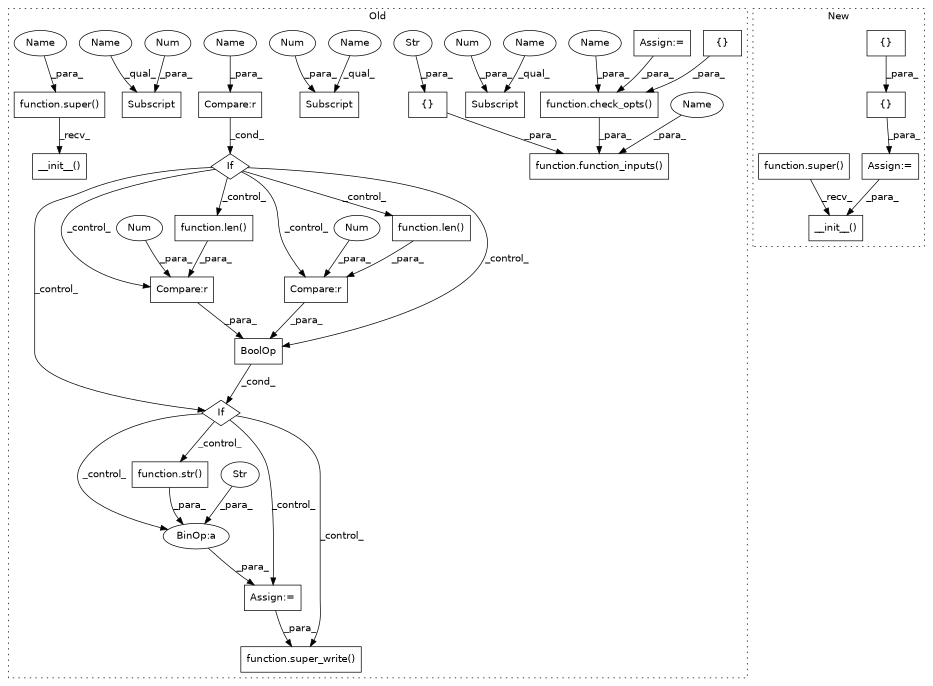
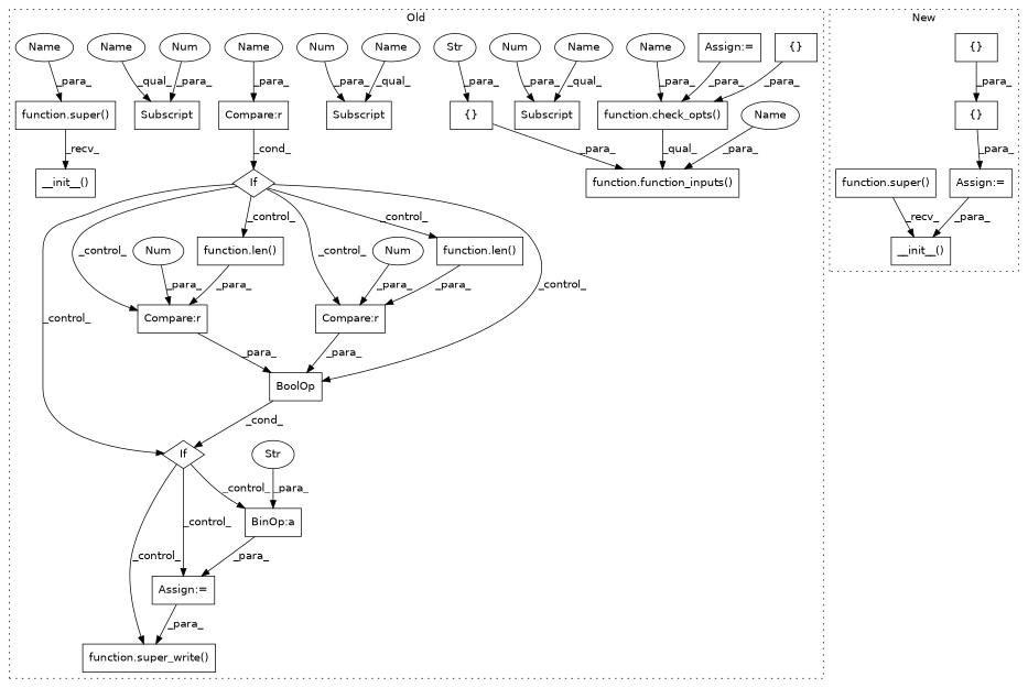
  digraph {
    fontname="DejaVu Sans"
    node [a=75 fontname="DejaVu Sans" l=3 s=62887 shape=box]
    edge [fontname="DejaVu Sans"]
-   n1 [l="4,2" label="function.str()" s="63237,63261"]
    n2 [a=96 label=If s=62884 shape=diamond]
    n3 [a=68 label="Assign:=" s=62975]
-   n4 [a=82 label="BinOp:a" s=63233 shape=ellipse]
+   n4 [a=82 label="BinOp:a" s=63233]
    n5 [a=66 l=233 label=Str s=63000 shape=ellipse]
    n6 [a=40 l=29 label="Compare:r" s=62920]
    n7 [a=72 l=62 label=BoolOp]
    n8 [a=76 l=1 label=Num s=62948 shape=ellipse]
    n9 [l="13,17" label="function.super_write()" s="63299,63319"]
    n10 [l="4,1" label="function.len()" s="62920,62944"]
    n11 [a=40 l=23 label="Compare:r" s=62820]
    n12 [l="4,1" label="function.len()" s="62887,62911"]
    n13 [a=63 l="14,0" label=Subscript s="62924,0"]
    n14 [a=76 l=1 label=Num s=62936 shape=ellipse]
    n15 [a=63 l="14,0" label=Subscript s="63241,0"]
    n16 [a=40 l=29 label="Compare:r"]
    n17 [a=63 l="14,0" label=Subscript s="62891,0"]
    n18 [a=76 l=1 label=Num s=62915 shape=ellipse]
    n19 [l="26,30" label="function.function_inputs()" s="62679,62749"]
    n20 [a=59 l="1,0" label="{}" s="62621,62636"]
    n21 [a=66 l=14 label=Str s=62622 shape=ellipse]
    n22 [a=95 l="14,11" label="{}" s="62208,62377"]
    n23 [l="24,10" label="function.check_opts()" s="62457,62529"]
    n24 [l="6,1" label="function.super()" s="62020,62046"]
    n25 [a=96 label=If s=62817 shape=diamond]
    n26 [l=38 label="__init__()" s=62020]
    n27 [a=76 l=1 label=Num s=62903 shape=ellipse]
    n28 [a=68 label="Assign:=" s=62120]
    n29 [a=76 l=1 label=Num s=63253 shape=ellipse]
    n30 [a=87 l=11 label=Name s=62738 shape=ellipse]
    n31 [a=87 l=11 label=Name s=62891 shape=ellipse]
    n32 [a=87 l=11 label=Name s=62820 shape=ellipse]
    n33 [a=87 l=11 label=Name s=62924 shape=ellipse]
    n34 [a=87 l=11 label=Name s=63241 shape=ellipse]
    n35 [a=87 l=4 label=Name s=62481 shape=ellipse]
    n36 [a=87 l=4 label=Name s=62042 shape=ellipse]
    n37 [a=95 l="1,1" label="{}" s="42418,42468"]
    n38 [a=68 label="Assign:=" s=42414]
    n39 [a=59 l="1,0" label="{}" s="42417,42469"]
    n40 [l="17,11" label="__init__()" s="42479,42511"]
    n41 [l=7 label="function.super()" s=42479]
    subgraph cluster_1 {
      label=Old
      style=dotted
-     n1
      n2
      n3
      n4
      n5
      n6
      n7
      n8
      n9
      n10
      n11
      n12
      n13
      n14
      n15
      n16
      n17
      n18
      n19
      n20
      n21
      n22
      n23
      n24
      n25
      n26
      n27
      n28
      n29
      n30
      n31
      n32
      n33
      n34
      n35
      n36
    }
    subgraph cluster_2 {
      label=New
      style=dotted
      n37
      n38
      n39
      n40
      n41
    }
-   n1 -> n4 [label=_para_]
-   n2 -> n1 [label=_control_]
    n2 -> n3 [label=_control_]
    n2 -> n4 [label=_control_]
    n2 -> n9 [label=_control_]
    n3 -> n9 [label=_para_]
    n4 -> n3 [label=_para_]
    n5 -> n4 [label=_para_]
    n6 -> n7 [label=_para_]
    n7 -> n2 [label=_cond_]
    n8 -> n6 [label=_para_]
    n10 -> n6 [label=_para_]
    n11 -> n25 [label=_cond_]
    n12 -> n16 [label=_para_]
    n14 -> n13 [label=_para_]
    n16 -> n7 [label=_para_]
    n18 -> n16 [label=_para_]
    n20 -> n19 [label=_para_]
    n21 -> n20 [label=_para_]
    n22 -> n23 [label=_para_]
-   n23 -> n19 [label=_para_]
+   n23 -> n19 [label=_qual_]
    n24 -> n26 [label=_recv_]
    n25 -> n2 [label=_control_]
    n25 -> n6 [label=_control_]
    n25 -> n7 [label=_control_]
    n25 -> n10 [label=_control_]
    n25 -> n12 [label=_control_]
    n25 -> n16 [label=_control_]
    n27 -> n17 [label=_para_]
    n28 -> n23 [label=_para_]
    n29 -> n15 [label=_para_]
    n30 -> n19 [label=_para_]
    n31 -> n17 [label=_qual_]
    n32 -> n11 [label=_para_]
    n33 -> n13 [label=_qual_]
    n34 -> n15 [label=_qual_]
    n35 -> n23 [label=_para_]
    n36 -> n24 [label=_para_]
    n37 -> n39 [label=_para_]
    n38 -> n40 [label=_para_]
    n39 -> n38 [label=_para_]
    n41 -> n40 [label=_recv_]
  }
